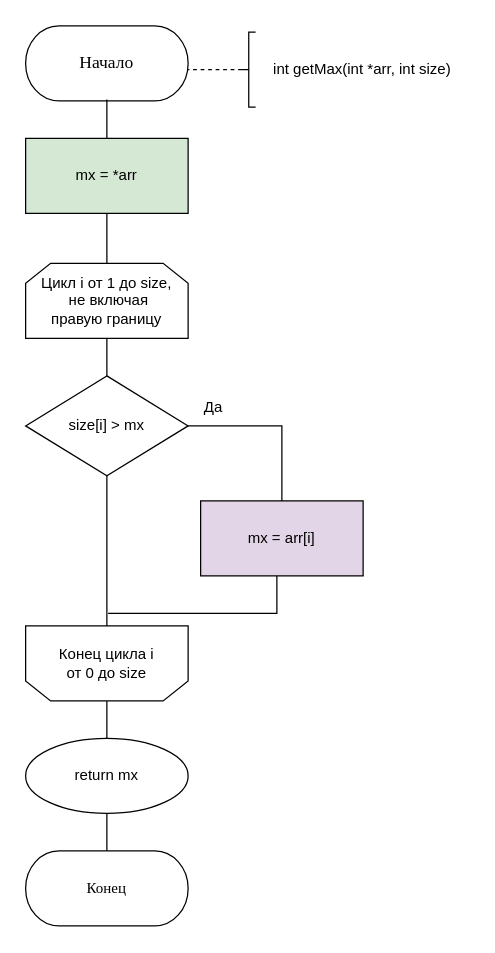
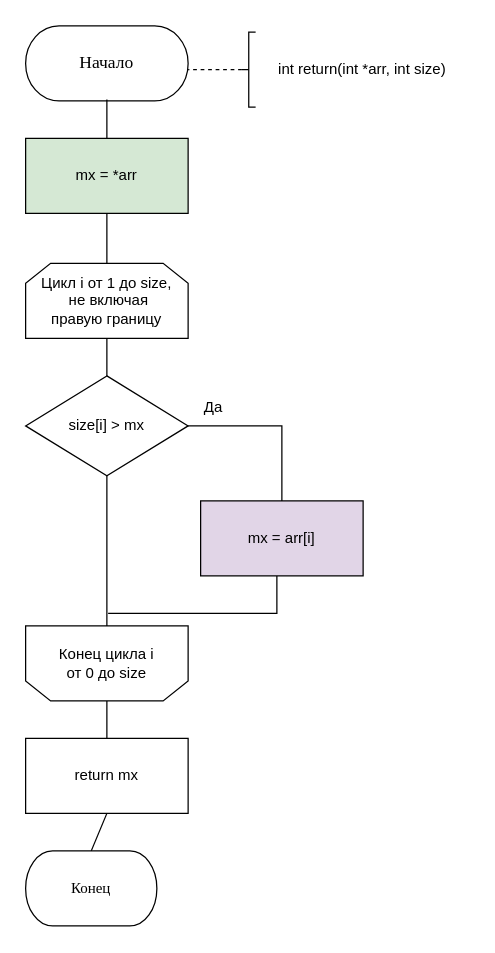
  <mxCell id="0" />
  <mxCell id="1" parent="0" />
  <mxCell id="2" value="&lt;div style=&quot;&quot;&gt;&lt;font style=&quot;font-family: Calibri; color: rgb(0, 0, 0); direction: ltr; letter-spacing: 0px; line-height: 120%; opacity: 1;&quot;&gt;&lt;font style=&quot;font-size: 14px;&quot;&gt;Начало&lt;/font&gt;&lt;br&gt;&lt;/font&gt;&lt;/div&gt;" style="verticalAlign=middle;align=center;vsdxID=1;fillColor=#FFFFFF;gradientColor=none;shape=stencil(tVJBDsIgEHwNRxoEG+O51n8QS9uNCM2Ctv5eEI2ttV6Mt9md2d0MDBGFa2WnCGfOoz2qHirfErEjnINpFYIPiIiSiKK2qBq0Z1OlupNRGdHJXuKGIc1xluV5nOLsmjorxu71Psk1mJF8s83WX+USD4HD+XZ86PMkX1745KkcwFG0XnqwZsJpiY2i4RSttWwmlOuV6mbtj17m1n9ysvySf/ESwOtPa9A6RWLMv2cgtFJ+RHkD);strokeColor=#000000;spacingTop=-1;spacingBottom=-1;spacingLeft=-1;spacingRight=-1;points=[[0.5,0,0],[0.5,0.5,0],[1,0.5,0]];labelBackgroundColor=none;rounded=0;html=1;whiteSpace=wrap;" parent="1" vertex="1"><mxGeometry x="20" y="20" width="130" height="60" as="geometry" /></mxCell>
  <mxCell id="3" style="edgeStyle=orthogonalEdgeStyle;rounded=0;orthogonalLoop=1;jettySize=auto;html=1;exitX=0;exitY=0.5;exitDx=0;exitDy=0;exitPerimeter=0;endArrow=none;endFill=0;dashed=1;" parent="1" source="4" edge="1"><mxGeometry relative="1" as="geometry"><mxPoint x="150" y="55" as="targetPoint" /></mxGeometry></mxCell>
  <mxCell id="4" value="" style="strokeWidth=1;html=1;shape=mxgraph.flowchart.annotation_2;align=left;labelPosition=right;pointerEvents=1;rounded=0;" parent="1" vertex="1"><mxGeometry x="193" y="25" width="11" height="60" as="geometry" /></mxCell>
- <mxCell id="5" value="int getMax(int *arr, int size)" style="text;html=1;align=center;verticalAlign=middle;resizable=0;points=[];autosize=1;strokeColor=none;fillColor=none;" parent="1" vertex="1"><mxGeometry x="204" y="40" width="170" height="30" as="geometry" /></mxCell>
+ <mxCell id="5" value="int return(int *arr, int size)" style="text;html=1;align=center;verticalAlign=middle;resizable=0;points=[];autosize=1;strokeColor=none;fillColor=none;" parent="1" vertex="1"><mxGeometry x="204" y="40" width="170" height="30" as="geometry" /></mxCell>
  <mxCell id="6" value="mx = *arr" style="rounded=0;whiteSpace=wrap;html=1;absoluteArcSize=1;arcSize=14;strokeWidth=1;fillColor=#d5e8d4;" parent="1" vertex="1"><mxGeometry x="20" y="110" width="130" height="60" as="geometry" /></mxCell>
- <mxCell id="7" value="&lt;div style=&quot;&quot;&gt;&lt;font style=&quot;font-family: Calibri; color: rgb(0, 0, 0); direction: ltr; letter-spacing: 0px; line-height: 120%; opacity: 1;&quot;&gt;Конец&lt;br&gt;&lt;/font&gt;&lt;/div&gt;" style="verticalAlign=middle;align=center;vsdxID=1;fillColor=#FFFFFF;gradientColor=none;shape=stencil(tVJBDsIgEHwNRxoEG+O51n8QS9uNCM2Ctv5eEI2ttV6Mt9md2d0MDBGFa2WnCGfOoz2qHirfErEjnINpFYIPiIiSiKK2qBq0Z1OlupNRGdHJXuKGIc1xluV5nOLsmjorxu71Psk1mJF8s83WX+USD4HD+XZ86PMkX1745KkcwFG0XnqwZsJpiY2i4RSttWwmlOuV6mbtj17m1n9ysvySf/ESwOtPa9A6RWLMv2cgtFJ+RHkD);strokeColor=#000000;spacingTop=-1;spacingBottom=-1;spacingLeft=-1;spacingRight=-1;points=[[0.5,0,0],[0.5,0.5,0],[1,0.5,0]];labelBackgroundColor=none;rounded=0;html=1;whiteSpace=wrap;" parent="1" vertex="1"><mxGeometry x="20" y="680" width="130" height="60" as="geometry" /></mxCell>
+ <mxCell id="7" value="&lt;div style=&quot;&quot;&gt;&lt;font style=&quot;font-family: Calibri; color: rgb(0, 0, 0); direction: ltr; letter-spacing: 0px; line-height: 120%; opacity: 1;&quot;&gt;Конец&lt;br&gt;&lt;/font&gt;&lt;/div&gt;" style="verticalAlign=middle;align=center;vsdxID=1;fillColor=#FFFFFF;gradientColor=none;shape=stencil(tVJBDsIgEHwNRxoEG+O51n8QS9uNCM2Ctv5eEI2ttV6Mt9md2d0MDBGFa2WnCGfOoz2qHirfErEjnINpFYIPiIiSiKK2qBq0Z1OlupNRGdHJXuKGIc1xluV5nOLsmjorxu71Psk1mJF8s83WX+USD4HD+XZ86PMkX1745KkcwFG0XnqwZsJpiY2i4RSttWwmlOuV6mbtj17m1n9ysvySf/ESwOtPa9A6RWLMv2cgtFJ+RHkD);strokeColor=#000000;spacingTop=-1;spacingBottom=-1;spacingLeft=-1;spacingRight=-1;points=[[0.5,0,0],[0.5,0.5,0],[1,0.5,0]];labelBackgroundColor=none;rounded=0;html=1;whiteSpace=wrap;" parent="1" vertex="1"><mxGeometry x="20" y="680" width="105" height="60" as="geometry" /></mxCell>
  <mxCell id="8" value="" style="endArrow=none;html=1;rounded=0;entryX=0.5;entryY=0.98;entryDx=0;entryDy=0;entryPerimeter=0;exitX=0.5;exitY=0;exitDx=0;exitDy=0;" parent="1" target="2" edge="1"><mxGeometry width="50" height="50" relative="1" as="geometry"><mxPoint x="85" y="110" as="sourcePoint" /><mxPoint x="320" y="320" as="targetPoint" /></mxGeometry></mxCell>
  <mxCell id="9" value="size[i] &amp;gt; mx" style="strokeWidth=1;html=1;shape=mxgraph.flowchart.decision;whiteSpace=wrap;" parent="1" vertex="1"><mxGeometry x="20" y="300" width="130" height="80" as="geometry" /></mxCell>
  <mxCell id="10" value="Цикл i от 1 до size,&lt;br&gt;&amp;nbsp;не включая &lt;br&gt;правую границу" style="shape=loopLimit;whiteSpace=wrap;html=1;" parent="1" vertex="1"><mxGeometry x="20" y="210" width="130" height="60" as="geometry" /></mxCell>
  <mxCell id="11" value="mx = arr[i]" style="rounded=0;whiteSpace=wrap;html=1;absoluteArcSize=1;arcSize=14;strokeWidth=1;fillColor=#e1d5e7;" parent="1" vertex="1"><mxGeometry x="160" y="400" width="130" height="60" as="geometry" /></mxCell>
  <mxCell id="12" value="Конец цикла i &lt;br&gt;от 0 до size" style="shape=loopLimit;whiteSpace=wrap;html=1;flipV=1;" parent="1" vertex="1"><mxGeometry x="20" y="500" width="130" height="60" as="geometry" /></mxCell>
  <mxCell id="13" value="" style="endArrow=none;html=1;rounded=0;exitX=0.5;exitY=1;exitDx=0;exitDy=0;" parent="1" edge="1"><mxGeometry width="50" height="50" relative="1" as="geometry"><mxPoint x="221" y="460" as="sourcePoint" /><mxPoint x="86" y="490" as="targetPoint" /><Array as="points"><mxPoint x="221" y="490" /></Array></mxGeometry></mxCell>
  <mxCell id="14" value="" style="endArrow=none;html=1;rounded=0;exitX=0.5;exitY=1;exitDx=0;exitDy=0;exitPerimeter=0;entryX=0.5;entryY=0;entryDx=0;entryDy=0;" parent="1" source="9" target="12" edge="1"><mxGeometry width="50" height="50" relative="1" as="geometry"><mxPoint x="90" y="380" as="sourcePoint" /><mxPoint x="720" y="400" as="targetPoint" /></mxGeometry></mxCell>
  <mxCell id="15" value="" style="endArrow=none;html=1;rounded=0;exitX=1;exitY=0.5;exitDx=0;exitDy=0;exitPerimeter=0;entryX=0.5;entryY=0;entryDx=0;entryDy=0;" parent="1" source="9" target="11" edge="1"><mxGeometry width="50" height="50" relative="1" as="geometry"><mxPoint x="670" y="450" as="sourcePoint" /><mxPoint x="720" y="400" as="targetPoint" /><Array as="points"><mxPoint x="225" y="340" /></Array></mxGeometry></mxCell>
  <mxCell id="16" value="" style="endArrow=none;html=1;rounded=0;exitX=0.5;exitY=1;exitDx=0;exitDy=0;entryX=0.5;entryY=0;entryDx=0;entryDy=0;entryPerimeter=0;" parent="1" source="10" target="9" edge="1"><mxGeometry width="50" height="50" relative="1" as="geometry"><mxPoint x="670" y="450" as="sourcePoint" /><mxPoint x="720" y="400" as="targetPoint" /></mxGeometry></mxCell>
  <mxCell id="17" value="" style="endArrow=none;html=1;rounded=0;exitX=0.5;exitY=1;exitDx=0;exitDy=0;entryX=0.5;entryY=0;entryDx=0;entryDy=0;" parent="1" source="6" target="10" edge="1"><mxGeometry width="50" height="50" relative="1" as="geometry"><mxPoint x="670" y="450" as="sourcePoint" /><mxPoint x="720" y="400" as="targetPoint" /></mxGeometry></mxCell>
  <mxCell id="18" value="Да&lt;br&gt;" style="text;html=1;align=center;verticalAlign=middle;resizable=0;points=[];autosize=1;strokeColor=none;fillColor=none;" parent="1" vertex="1"><mxGeometry x="150" y="310" width="40" height="30" as="geometry" /></mxCell>
- <mxCell id="19" value="return mx" style="ellipse;whiteSpace=wrap;html=1;absoluteArcSize=1;arcSize=14;strokeWidth=1;" parent="1" vertex="1"><mxGeometry x="20" y="590" width="130" height="60" as="geometry" /></mxCell>
+ <mxCell id="19" value="return mx" style="rounded=0;whiteSpace=wrap;html=1;absoluteArcSize=1;arcSize=14;strokeWidth=1;" parent="1" vertex="1"><mxGeometry x="20" y="590" width="130" height="60" as="geometry" /></mxCell>
  <mxCell id="20" value="" style="endArrow=none;html=1;rounded=0;exitX=0.5;exitY=1;exitDx=0;exitDy=0;entryX=0.5;entryY=0;entryDx=0;entryDy=0;entryPerimeter=0;" parent="1" source="19" target="7" edge="1"><mxGeometry width="50" height="50" relative="1" as="geometry"><mxPoint x="590" y="450" as="sourcePoint" /><mxPoint x="640" y="400" as="targetPoint" /></mxGeometry></mxCell>
  <mxCell id="21" value="" style="endArrow=none;html=1;rounded=0;exitX=0.5;exitY=1;exitDx=0;exitDy=0;entryX=0.5;entryY=0;entryDx=0;entryDy=0;" parent="1" source="12" target="19" edge="1"><mxGeometry width="50" height="50" relative="1" as="geometry"><mxPoint x="590" y="450" as="sourcePoint" /><mxPoint x="640" y="400" as="targetPoint" /></mxGeometry></mxCell>
